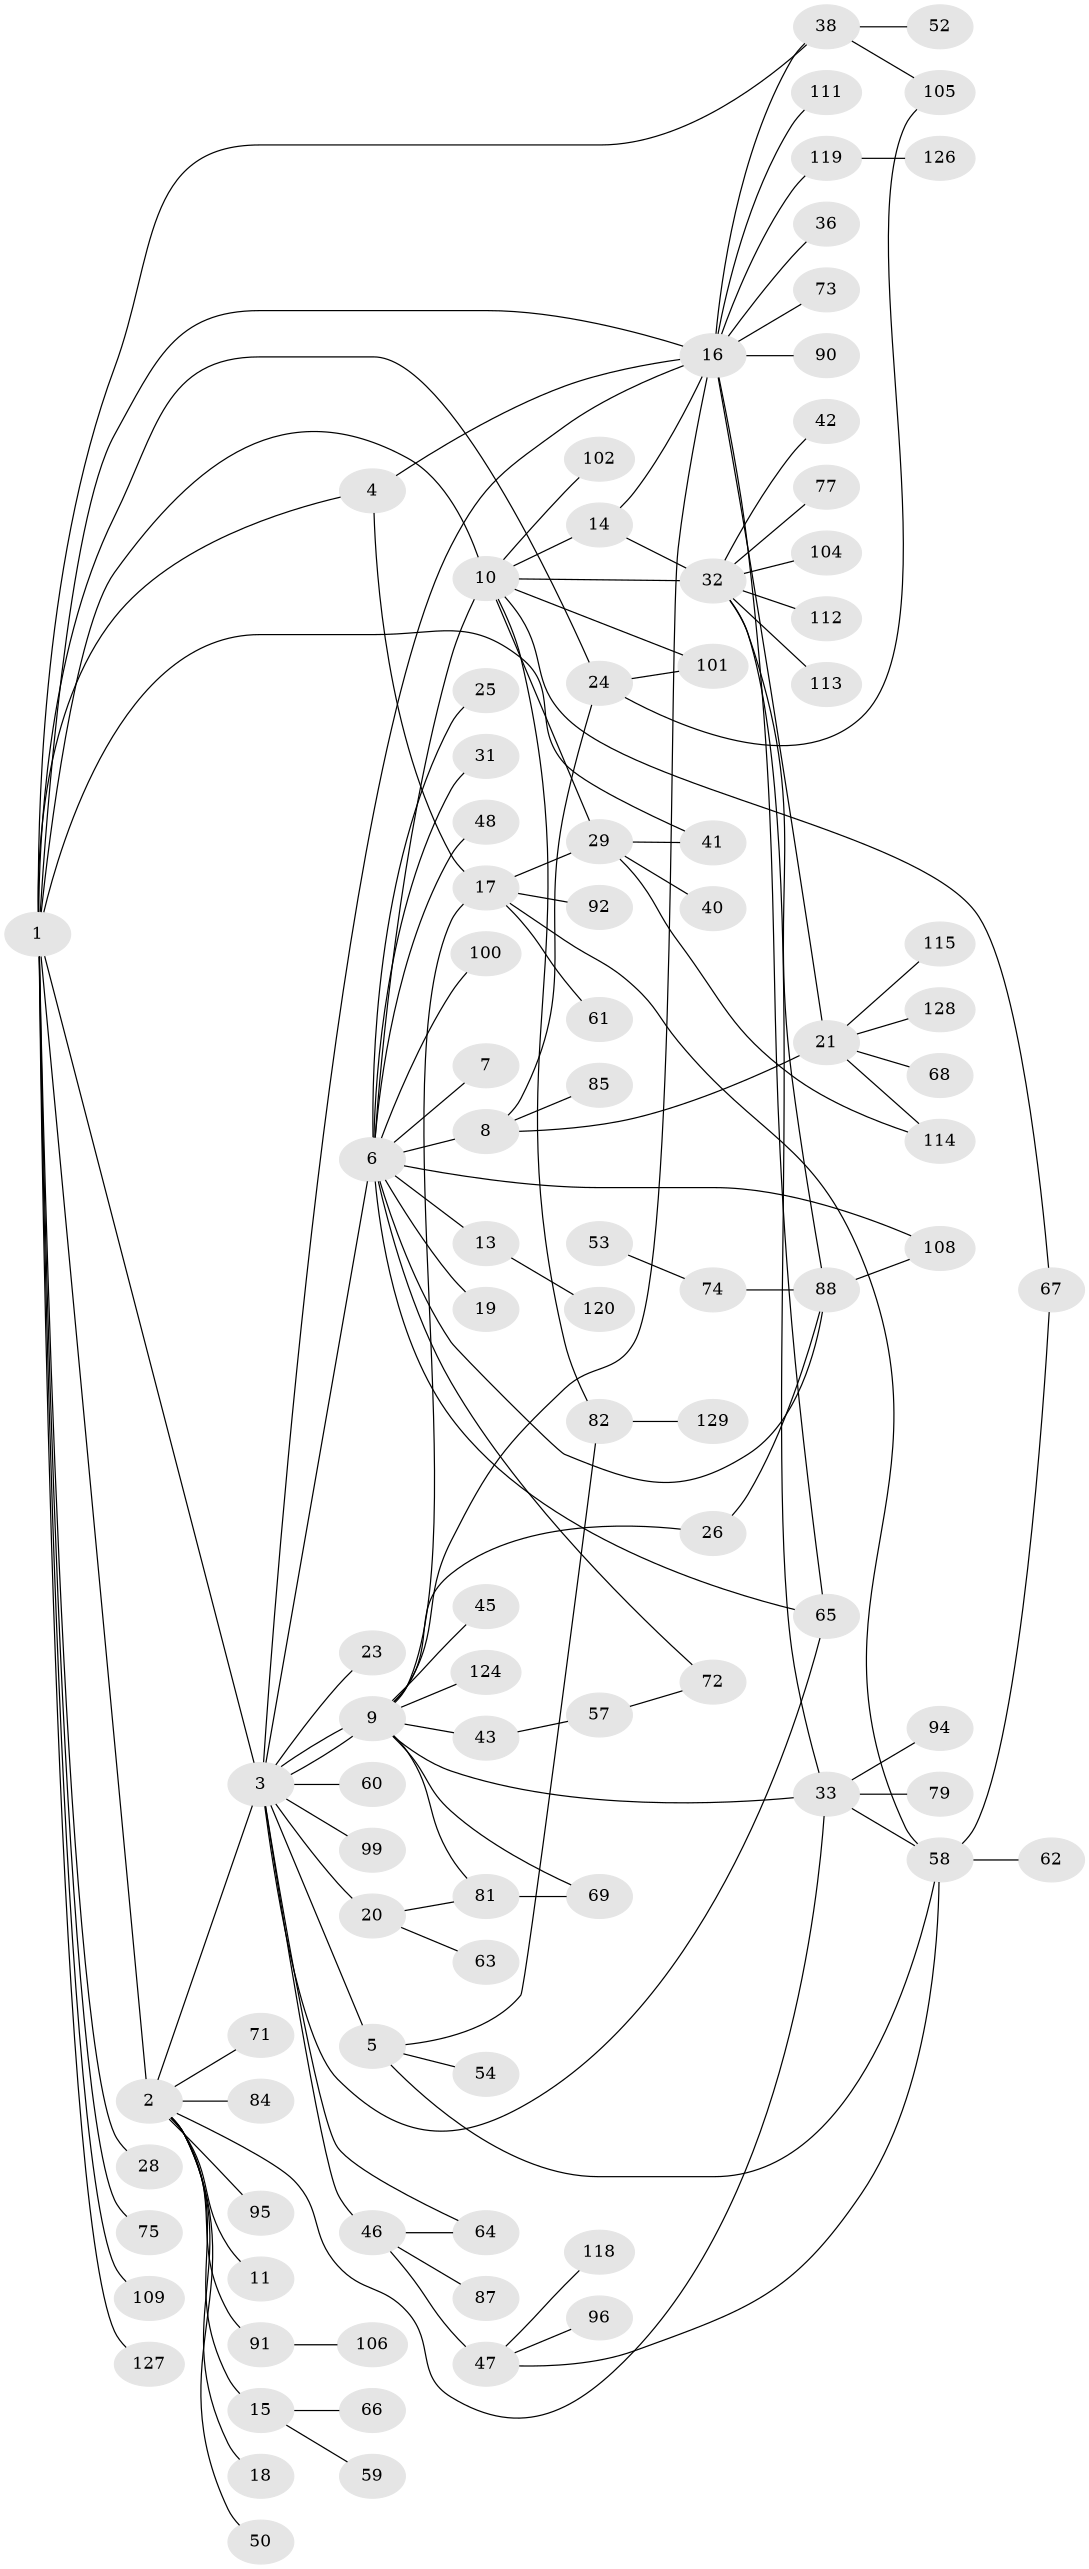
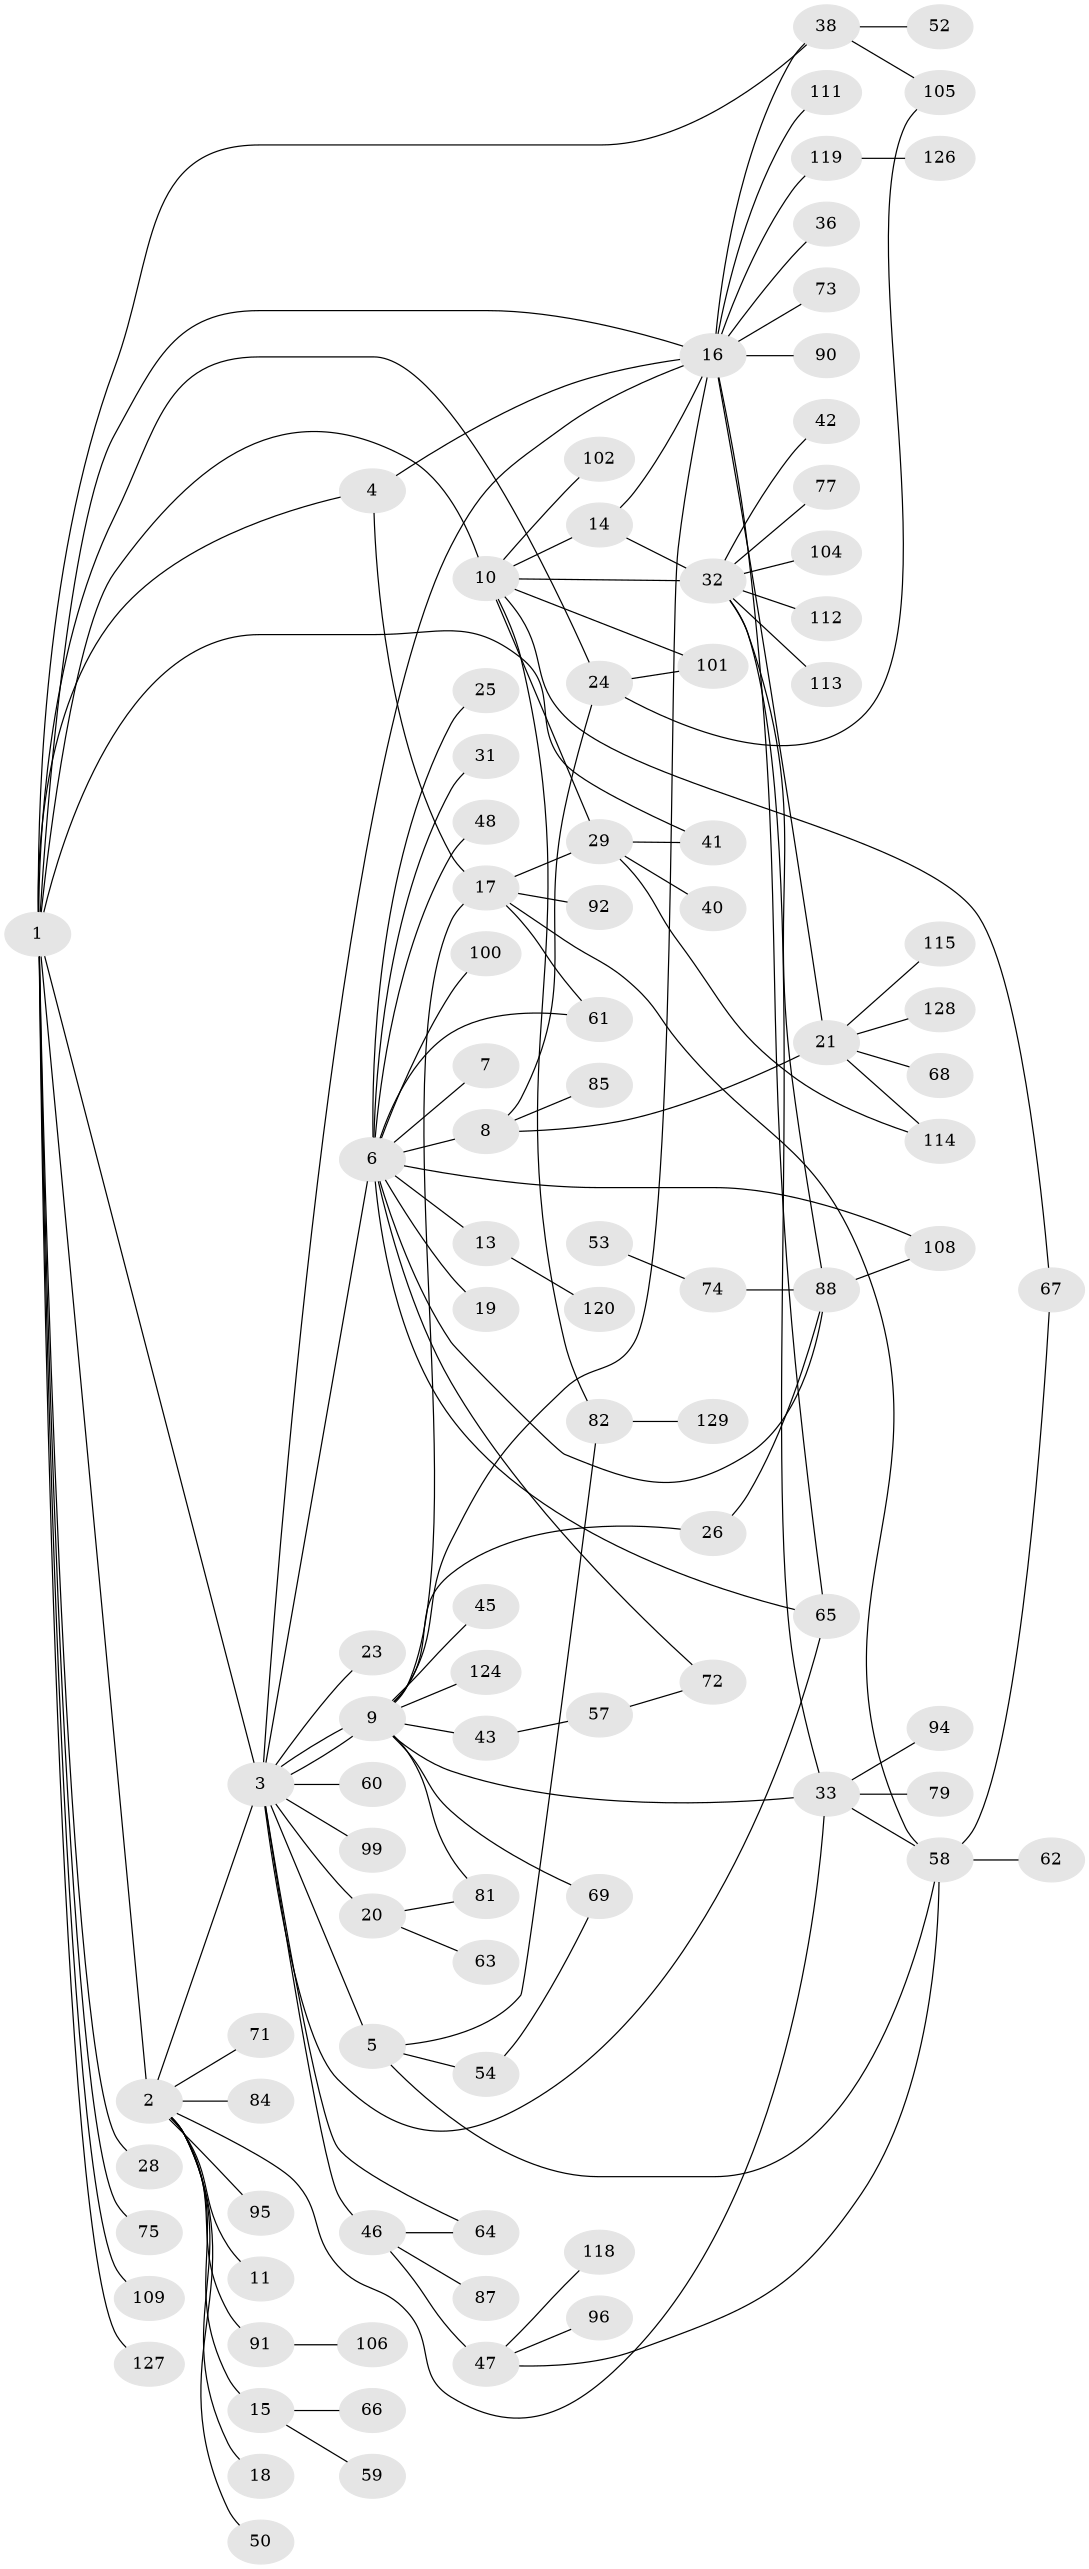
  graph {
    rankdir=LR
    node [color=gray90 style=filled]
    1 [super="+22"]
    2 [super="+93"]
    3 [super="+12"]
    4 [super="+39"]
    10 [super="+125"]
    16 [super="+78"]
    24 [super="+116"]
    28
    38 [super="+76"]
    41
    75
    109
    127
    11 [super="+110"]
    15 [super="+34"]
    18
    33 [super="+49"]
    50 [super="+103"]
    71
    84
    91
    95
    5 [super="+44"]
    6 [super="+121"]
    9 [super="+122"]
    20 [super="+37"]
    23
    46 [super="+56"]
    60
    64
    65 [super="+123"]
    99
    17 [super="+89"]
    82
    14 [super="+97"]
    29 [super="+51"]
    32 [super="+35"]
    67
    101
    102
    21 [super="+27"]
    36
    73
    90
    111
    119
    105
    52
    59 [super="+80"]
    66
    58 [super="+83"]
    79
    94
    106
    54
    7
    8 [super="+30"]
    13
    19
    25
    31
    48
    72
    88 [super="+107"]
    100
    108
    26
    43 [super="+98"]
    45 [super="+55"]
    69
    81
    124
    63
    47 [super="+70"]
    87
    61
    92
    62
    129
    85
    120
    68 [super="+117"]
    114
    115
    128
    57
    40
    42
    77
    104
    112
    113
    126
    74 [super="+86"]
    53
    96
    118
    1 -- 2
    1 -- 3
    1 -- 4
    1 -- 10
    1 -- 16
    1 -- 24
    1 -- 28
    1 -- 38
    1 -- 41
    1 -- 75
    1 -- 109
    1 -- 127
    2 -- 3
    2 -- 11
    2 -- 15
    2 -- 18
    2 -- 33
    2 -- 50
    2 -- 71
    2 -- 84
    2 -- 91
    2 -- 95
    3 -- 16
    3 -- 5
    3 -- 6 [weight=2]
    3 -- 9
    3 -- 9
    3 -- 20
    3 -- 23
    3 -- 46
    3 -- 60
    3 -- 64
    3 -- 65
    3 -- 99
    4 -- 16
    4 -- 17
    10 -- 82
    10 -- 14
    10 -- 29
    10 -- 32
    10 -- 67
    10 -- 101
    10 -- 102
    16 -- 38
    16 -- 65
    16 -- 21
    16 -- 36
    16 -- 73
    16 -- 90
    16 -- 111
    16 -- 119
    24 -- 101
    24 -- 105
    38 -- 105
    38 -- 52
    15 -- 59
    15 -- 66
    33 -- 58
    33 -- 79
    33 -- 94
    91 -- 106
    5 -- 82
    5 -- 58
    5 -- 54
-   6 -- 10
+   6 -- 61
    6 -- 65
    6 -- 7
    6 -- 8
    6 -- 13
    6 -- 19
    6 -- 25
    6 -- 31
    6 -- 48
    6 -- 72
    6 -- 88
    6 -- 100
    6 -- 108
    9 -- 16
    9 -- 33
    9 -- 17
    9 -- 26
    9 -- 43
    9 -- 45
    9 -- 69
    9 -- 81
    9 -- 124
    20 -- 81
    20 -- 63
    46 -- 64
    46 -- 47
    46 -- 87
    17 -- 29
    17 -- 58
    17 -- 61
    17 -- 92
    82 -- 129
    14 -- 16
    14 -- 32
    29 -- 41
    29 -- 114
    29 -- 40
    32 -- 33
    32 -- 88
    32 -- 42
    32 -- 77
    32 -- 104
    32 -- 112
    32 -- 113
    21 -- 68
    21 -- 114
    21 -- 115
    21 -- 128
    119 -- 126
    58 -- 67
    58 -- 62
-   81 -- 69
+   54 -- 69
    8 -- 24
    8 -- 21
    8 -- 85
    13 -- 120
    88 -- 108
    26 -- 88
    43 -- 57
    47 -- 58
    47 -- 96
    47 -- 118
    57 -- 72
    74 -- 88
    53 -- 74
  }
